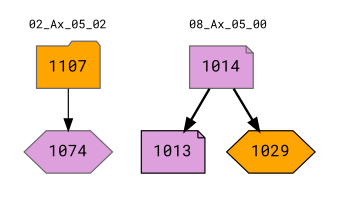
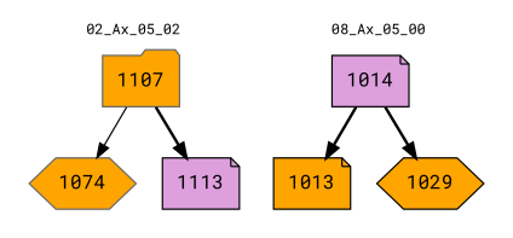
  digraph {
    fontname="Roboto Mono"
    node [color=gray40 fillcolor=orange fontname="Roboto Mono" shape=note style=filled]
    edge [color=black fontname="Roboto Mono" style=bold]
    n1 [label=1107 shape=folder]
-   n2 [fillcolor=plum label=1074 shape=hexagon]
-   n4 [fillcolor=plum label=1014]
-   n5 [color=black fillcolor=plum label=1013]
+   n2 [label=1074 shape=hexagon]
+   n3 [color=black fillcolor=plum label=1113]
+   n4 [color=black fillcolor=plum label=1014]
+   n5 [color=black label=1013]
    n6 [color=black label=1029 shape=hexagon]
    subgraph cluster_1 {
      color=white
      fontsize=10
      label="02_Ax_05_02"
      n1
      n2
+     n3
    }
    subgraph cluster_2 {
      color=white
      fontsize=10
      label="08_Ax_05_00"
      n4
      n5
      n6
    }
    n1 -> n2 [style=solid]
+   n1 -> n3
    n4 -> n5
    n4 -> n6
  }
